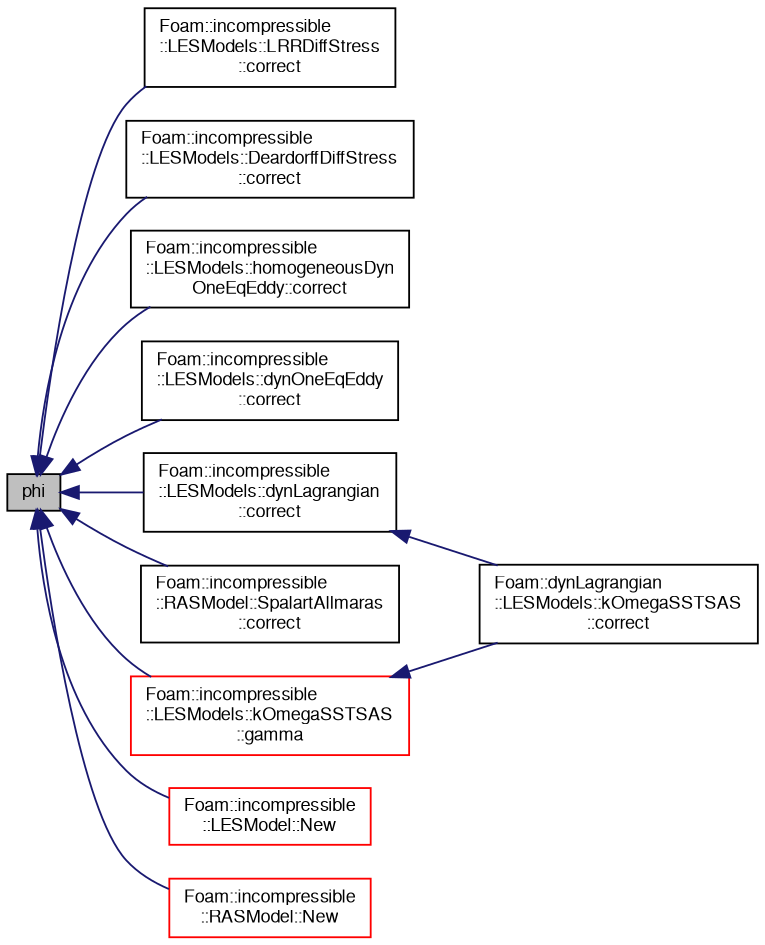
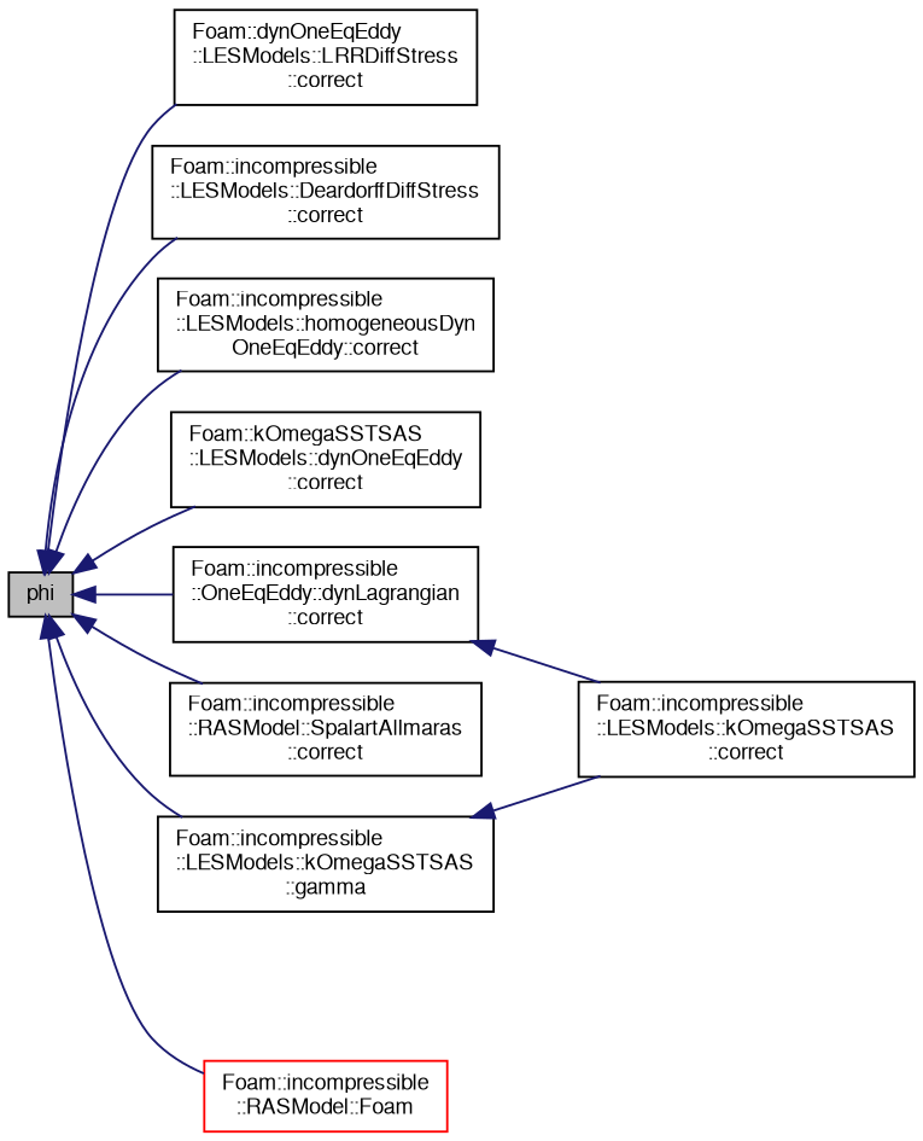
  digraph {
    rankdir=LR
    node [color=black fontname=FreeSans fontsize=10 shape=record]
    edge [color=midnightblue dir=back fontname=FreeSans fontsize=10 labelfontname=FreeSans labelfontsize=10 style=solid]
    n1 [fillcolor=grey75 fontcolor=black height=0.2 label=phi style=filled width=0.4]
-   n2 [height=0.2 label="Foam::incompressible\l::LESModels::LRRDiffStress\l::correct" width=0.4]
+   n2 [height=0.2 label="Foam::dynOneEqEddy\l::LESModels::LRRDiffStress\l::correct" width=0.4]
    n3 [height=0.2 label="Foam::incompressible\l::LESModels::DeardorffDiffStress\l::correct" width=0.4]
    n4 [height=0.2 label="Foam::incompressible\l::LESModels::homogeneousDyn\lOneEqEddy::correct" width=0.4]
-   n5 [height=0.2 label="Foam::incompressible\l::LESModels::dynOneEqEddy\l::correct" width=0.4]
-   n6 [height=0.2 label="Foam::incompressible\l::LESModels::dynLagrangian\l::correct" width=0.4]
+   n5 [height=0.2 label="Foam::kOmegaSSTSAS\l::LESModels::dynOneEqEddy\l::correct" width=0.4]
+   n6 [height=0.2 label="Foam::incompressible\l::OneEqEddy::dynLagrangian\l::correct" width=0.4]
    n7 [height=0.2 label="Foam::incompressible\l::RASModel::SpalartAllmaras\l::correct" width=0.4]
-   n8 [color=red height=0.2 label="Foam::incompressible\l::LESModels::kOmegaSSTSAS\l::gamma" width=0.4]
-   n9 [color=red height=0.2 label="Foam::incompressible\l::LESModel::New" width=0.4]
-   n10 [color=red height=0.2 label="Foam::incompressible\l::RASModel::New" width=0.4]
-   n11 [height=0.2 label="Foam::dynLagrangian\l::LESModels::kOmegaSSTSAS\l::correct" width=0.4]
+   n8 [height=0.2 label="Foam::incompressible\l::LESModels::kOmegaSSTSAS\l::gamma" width=0.4]
+   n10 [color=red height=0.2 label="Foam::incompressible\l::RASModel::Foam" width=0.4]
+   n11 [height=0.2 label="Foam::incompressible\l::LESModels::kOmegaSSTSAS\l::correct" width=0.4]
    n1 -> n2
    n1 -> n3
    n1 -> n4
    n1 -> n5
    n1 -> n6
    n1 -> n7
    n1 -> n8
-   n1 -> n9
    n1 -> n10
    n6 -> n11
    n8 -> n11
  }
